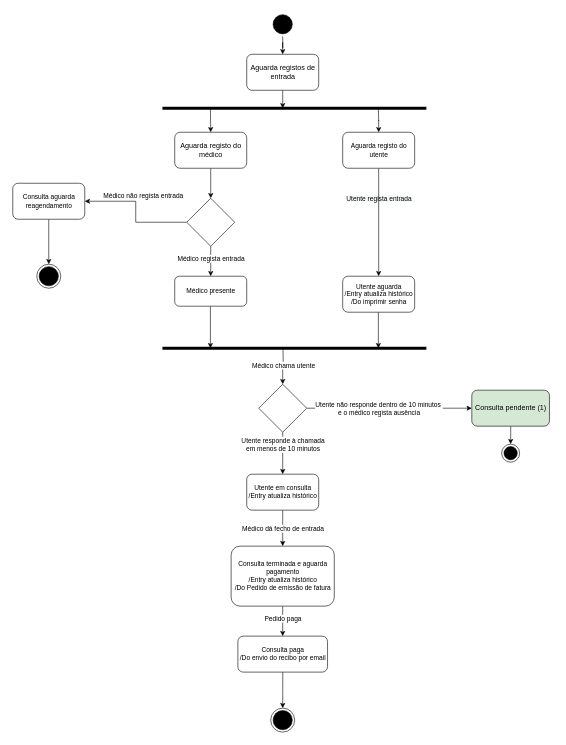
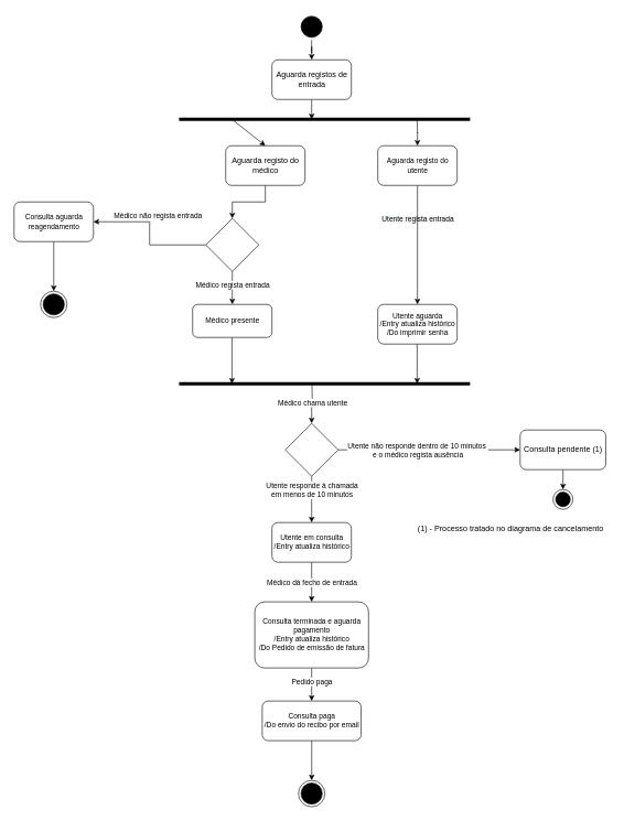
  <mxCell id="0" />
  <mxCell id="1" parent="0" />
  <mxCell id="2" style="edgeStyle=orthogonalEdgeStyle;rounded=0;orthogonalLoop=1;jettySize=auto;html=1;fontSize=11;entryX=0.5;entryY=0;entryDx=0;entryDy=0;" parent="1" target="46" edge="1"><mxGeometry relative="1" as="geometry"><mxPoint x="630" y="180" as="sourcePoint" /><mxPoint x="630" y="220" as="targetPoint" /></mxGeometry></mxCell>
  <mxCell id="3" style="edgeStyle=orthogonalEdgeStyle;rounded=0;orthogonalLoop=1;jettySize=auto;html=1;" parent="1" source="4" target="42" edge="1"><mxGeometry relative="1" as="geometry"><mxPoint x="470.5" y="100" as="targetPoint" /></mxGeometry></mxCell>
  <mxCell id="4" value="" style="ellipse;html=1;shape=startState;fillColor=#000000;fontSize=11;" parent="1" vertex="1"><mxGeometry x="450.5" y="20" width="40" height="40" as="geometry" /></mxCell>
  <mxCell id="5" style="edgeStyle=orthogonalEdgeStyle;rounded=0;orthogonalLoop=1;jettySize=auto;html=1;fontSize=11;entryX=0.5;entryY=0;entryDx=0;entryDy=0;" parent="1" target="21" edge="1"><mxGeometry relative="1" as="geometry"><mxPoint x="462.5" y="930" as="targetPoint" /><mxPoint x="471" y="580" as="sourcePoint" /></mxGeometry></mxCell>
  <mxCell id="6" value="Médico chama utente" style="edgeLabel;html=1;align=center;verticalAlign=middle;resizable=0;points=[];fontSize=11;" parent="5" vertex="1" connectable="0"><mxGeometry x="-0.24" y="-4" relative="1" as="geometry"><mxPoint x="4" y="5.83" as="offset" /></mxGeometry></mxCell>
  <mxCell id="7" style="edgeStyle=orthogonalEdgeStyle;rounded=0;orthogonalLoop=1;jettySize=auto;html=1;" parent="1" source="8" edge="1"><mxGeometry relative="1" as="geometry"><mxPoint x="630" y="580" as="targetPoint" /></mxGeometry></mxCell>
  <mxCell id="8" value="Utente aguarda&lt;br&gt;/Entry atualiza histórico&lt;br&gt;/Do imprimir senha" style="rounded=1;whiteSpace=wrap;html=1;fontSize=11;" parent="1" vertex="1"><mxGeometry x="570.5" y="460" width="120" height="60" as="geometry" /></mxCell>
  <mxCell id="9" style="edgeStyle=orthogonalEdgeStyle;rounded=0;orthogonalLoop=1;jettySize=auto;html=1;fontSize=11;entryX=0.5;entryY=0;entryDx=0;entryDy=0;" parent="1" source="10" target="16" edge="1"><mxGeometry relative="1" as="geometry"><mxPoint x="470.5" y="810" as="targetPoint" /></mxGeometry></mxCell>
  <mxCell id="10" value="Utente em consulta&lt;br&gt;/Entry atualiza histórico" style="rounded=1;whiteSpace=wrap;html=1;fontSize=11;" parent="1" vertex="1"><mxGeometry x="410.5" y="790" width="120" height="60" as="geometry" /></mxCell>
  <mxCell id="11" style="edgeStyle=orthogonalEdgeStyle;rounded=0;orthogonalLoop=1;jettySize=auto;html=1;fontSize=11;entryX=0.5;entryY=0;entryDx=0;entryDy=0;" parent="1" source="12" target="18" edge="1"><mxGeometry relative="1" as="geometry"><mxPoint x="470.5" y="1210" as="targetPoint" /></mxGeometry></mxCell>
  <mxCell id="12" value="Consulta paga&lt;br&gt;/Do envio do recibo por email" style="rounded=1;whiteSpace=wrap;html=1;fontSize=11;" parent="1" vertex="1"><mxGeometry x="395.75" y="1060" width="149.5" height="60" as="geometry" /></mxCell>
  <mxCell id="13" value="&lt;span style=&quot;background-color: rgb(248 , 249 , 250) ; font-size: 11px&quot;&gt;Utente regista entrada&lt;/span&gt;" style="edgeLabel;html=1;align=center;verticalAlign=middle;resizable=0;points=[];fontSize=11;" parent="1" vertex="1" connectable="0"><mxGeometry x="630.5" y="330" as="geometry" /></mxCell>
  <mxCell id="14" value="Médico dá fecho de entrada" style="edgeLabel;html=1;align=center;verticalAlign=middle;resizable=0;points=[];fontSize=11;" parent="1" vertex="1" connectable="0"><mxGeometry x="470.5" y="880" as="geometry" /></mxCell>
  <mxCell id="15" style="edgeStyle=orthogonalEdgeStyle;rounded=0;orthogonalLoop=1;jettySize=auto;html=1;fontSize=11;entryX=0.5;entryY=0;entryDx=0;entryDy=0;" parent="1" source="16" target="12" edge="1"><mxGeometry relative="1" as="geometry"><mxPoint x="470.5" y="1060" as="targetPoint" /></mxGeometry></mxCell>
  <mxCell id="16" value="Consulta terminada e aguarda pagamento&lt;br&gt;/Entry atualiza histórico&lt;br&gt;/Do Pedido de emissão de fatura" style="rounded=1;whiteSpace=wrap;html=1;fontSize=11;" parent="1" vertex="1"><mxGeometry x="384.5" y="910" width="172" height="100" as="geometry" /></mxCell>
  <mxCell id="17" value="Pedido paga" style="edgeLabel;html=1;align=center;verticalAlign=middle;resizable=0;points=[];fontSize=11;" parent="1" vertex="1" connectable="0"><mxGeometry x="470.5" y="1030" as="geometry" /></mxCell>
  <mxCell id="18" value="" style="ellipse;html=1;shape=endState;fillColor=#000000;fontSize=11;" parent="1" vertex="1"><mxGeometry x="450.5" y="1180" width="40" height="40" as="geometry" /></mxCell>
  <mxCell id="19" style="edgeStyle=orthogonalEdgeStyle;rounded=0;orthogonalLoop=1;jettySize=auto;html=1;entryX=0;entryY=0.5;entryDx=0;entryDy=0;" parent="1" source="21" target="23" edge="1"><mxGeometry relative="1" as="geometry"><mxPoint x="680.5" y="680" as="targetPoint" /></mxGeometry></mxCell>
  <mxCell id="20" style="edgeStyle=orthogonalEdgeStyle;rounded=0;orthogonalLoop=1;jettySize=auto;html=1;entryX=0.5;entryY=0;entryDx=0;entryDy=0;" parent="1" source="21" target="10" edge="1"><mxGeometry relative="1" as="geometry" /></mxCell>
  <mxCell id="21" value="" style="rhombus;whiteSpace=wrap;html=1;" parent="1" vertex="1"><mxGeometry x="430.5" y="640" width="80" height="80" as="geometry" /></mxCell>
  <mxCell id="22" style="edgeStyle=orthogonalEdgeStyle;rounded=0;orthogonalLoop=1;jettySize=auto;html=1;" parent="1" source="23" target="24" edge="1"><mxGeometry relative="1" as="geometry"><mxPoint x="800.5" y="870" as="targetPoint" /></mxGeometry></mxCell>
- <mxCell id="23" value="Consulta pendente (1)" style="rounded=1;whiteSpace=wrap;html=1;fillColor=#d5e8d4;" parent="1" vertex="1"><mxGeometry x="785.75" y="650" width="129.5" height="60" as="geometry" /></mxCell>
+ <mxCell id="23" value="Consulta pendente (1)" style="rounded=1;whiteSpace=wrap;html=1;" parent="1" vertex="1"><mxGeometry x="785.75" y="650" width="129.5" height="60" as="geometry" /></mxCell>
  <mxCell id="24" value="" style="ellipse;html=1;shape=endState;fillColor=#000000;" parent="1" vertex="1"><mxGeometry x="835.5" y="740" width="30" height="30" as="geometry" /></mxCell>
  <mxCell id="25" value="Utente não responde dentro de 10 minutos&amp;nbsp;&lt;br&gt;e o médico regista ausência" style="edgeLabel;html=1;align=center;verticalAlign=middle;resizable=0;points=[];" parent="1" vertex="1" connectable="0"><mxGeometry x="630.5" y="680.003" as="geometry" /></mxCell>
+ <mxCell id="26" value="(1) - Processo tratado no diagrama de cancelamento" style="text;html=1;align=center;verticalAlign=middle;resizable=0;points=[];autosize=1;" parent="1" vertex="1"><mxGeometry x="620.5" y="790" width="300" height="20" as="geometry" /></mxCell>
  <mxCell id="27" value="Utente responde à chamada&lt;br&gt;em menos de 10 minutos" style="edgeLabel;html=1;align=center;verticalAlign=middle;resizable=0;points=[];" parent="1" vertex="1" connectable="0"><mxGeometry x="470.5" y="740.003" as="geometry" /></mxCell>
  <mxCell id="28" value="" style="endArrow=none;html=1;strokeWidth=5;" parent="1" edge="1"><mxGeometry width="50" height="50" relative="1" as="geometry"><mxPoint x="270" y="180" as="sourcePoint" /><mxPoint x="710" y="180" as="targetPoint" /></mxGeometry></mxCell>
  <mxCell id="29" value="" style="endArrow=classic;html=1;entryX=0.5;entryY=0;entryDx=0;entryDy=0;exitX=0.5;exitY=1;exitDx=0;exitDy=0;" parent="1" source="37" target="32" edge="1"><mxGeometry width="50" height="50" relative="1" as="geometry"><mxPoint x="350.5" y="420" as="sourcePoint" /><mxPoint x="350.5" y="300" as="targetPoint" /></mxGeometry></mxCell>
  <mxCell id="30" value="Médico regista entrada" style="edgeLabel;html=1;align=center;verticalAlign=middle;resizable=0;points=[];" parent="29" vertex="1" connectable="0"><mxGeometry x="-0.449" y="-2" relative="1" as="geometry"><mxPoint x="2" y="6" as="offset" /></mxGeometry></mxCell>
  <mxCell id="31" style="edgeStyle=orthogonalEdgeStyle;rounded=0;orthogonalLoop=1;jettySize=auto;html=1;" parent="1" source="32" edge="1"><mxGeometry relative="1" as="geometry"><mxPoint x="350" y="580" as="targetPoint" /></mxGeometry></mxCell>
  <mxCell id="32" value="Médico presente" style="rounded=1;whiteSpace=wrap;html=1;fontSize=11;" parent="1" vertex="1"><mxGeometry x="290.5" y="460" width="120" height="50" as="geometry" /></mxCell>
  <mxCell id="33" value="" style="endArrow=none;html=1;strokeWidth=5;" parent="1" edge="1"><mxGeometry width="50" height="50" relative="1" as="geometry"><mxPoint x="270" y="580" as="sourcePoint" /><mxPoint x="710" y="580" as="targetPoint" /></mxGeometry></mxCell>
  <mxCell id="34" value="" style="endArrow=classic;html=1;entryX=0.5;entryY=0;entryDx=0;entryDy=0;" parent="1" target="44" edge="1"><mxGeometry width="50" height="50" relative="1" as="geometry"><mxPoint x="350" y="180" as="sourcePoint" /><mxPoint x="351" y="220" as="targetPoint" /></mxGeometry></mxCell>
  <mxCell id="35" style="edgeStyle=orthogonalEdgeStyle;rounded=0;orthogonalLoop=1;jettySize=auto;html=1;entryX=1;entryY=0.5;entryDx=0;entryDy=0;exitX=0;exitY=0.5;exitDx=0;exitDy=0;" parent="1" source="37" target="39" edge="1"><mxGeometry relative="1" as="geometry"><mxPoint x="70.5" y="340" as="targetPoint" /><mxPoint x="290.5" y="370" as="sourcePoint" /></mxGeometry></mxCell>
  <mxCell id="36" value="Médico não regista entrada" style="edgeLabel;html=1;align=center;verticalAlign=middle;resizable=0;points=[];" parent="35" vertex="1" connectable="0"><mxGeometry x="0.367" y="2" relative="1" as="geometry"><mxPoint x="32.29" y="-12" as="offset" /></mxGeometry></mxCell>
  <mxCell id="37" value="" style="rhombus;whiteSpace=wrap;html=1;" parent="1" vertex="1"><mxGeometry x="310.5" y="330" width="80" height="80" as="geometry" /></mxCell>
  <mxCell id="38" style="edgeStyle=orthogonalEdgeStyle;rounded=0;orthogonalLoop=1;jettySize=auto;html=1;" parent="1" source="39" target="40" edge="1"><mxGeometry relative="1" as="geometry"><mxPoint x="80.5" y="450" as="targetPoint" /></mxGeometry></mxCell>
  <mxCell id="39" value="Consulta aguarda reagendamento" style="rounded=1;whiteSpace=wrap;html=1;fontSize=11;" parent="1" vertex="1"><mxGeometry x="20.5" y="305" width="120" height="60" as="geometry" /></mxCell>
  <mxCell id="40" value="" style="ellipse;html=1;shape=endState;fillColor=#000000;" parent="1" vertex="1"><mxGeometry x="60.5" y="440" width="40" height="40" as="geometry" /></mxCell>
  <mxCell id="41" style="edgeStyle=orthogonalEdgeStyle;rounded=0;orthogonalLoop=1;jettySize=auto;html=1;" parent="1" source="42" edge="1"><mxGeometry relative="1" as="geometry"><mxPoint x="470.5" y="180" as="targetPoint" /></mxGeometry></mxCell>
  <mxCell id="42" value="Aguarda registos de entrada" style="rounded=1;whiteSpace=wrap;html=1;" parent="1" vertex="1"><mxGeometry x="410.5" y="90" width="120" height="60" as="geometry" /></mxCell>
  <mxCell id="43" style="edgeStyle=orthogonalEdgeStyle;rounded=0;orthogonalLoop=1;jettySize=auto;html=1;entryX=0.5;entryY=0;entryDx=0;entryDy=0;" parent="1" source="44" target="37" edge="1"><mxGeometry relative="1" as="geometry" /></mxCell>
- <mxCell id="44" value="Aguarda registo do médico" style="rounded=1;whiteSpace=wrap;html=1;" parent="1" vertex="1"><mxGeometry x="290.5" y="220" width="120" height="60" as="geometry" /></mxCell>
+ <mxCell id="44" value="Aguarda registo do médico" style="rounded=1;whiteSpace=wrap;html=1;" parent="1" vertex="1"><mxGeometry x="340.5" y="220" width="120" height="60" as="geometry" /></mxCell>
  <mxCell id="45" style="edgeStyle=orthogonalEdgeStyle;rounded=0;orthogonalLoop=1;jettySize=auto;html=1;entryX=0.5;entryY=0;entryDx=0;entryDy=0;" parent="1" source="46" target="8" edge="1"><mxGeometry relative="1" as="geometry" /></mxCell>
  <mxCell id="46" value="Aguarda registo do&lt;br&gt;utente" style="rounded=1;whiteSpace=wrap;html=1;fontSize=11;" parent="1" vertex="1"><mxGeometry x="570.5" y="220" width="120" height="60" as="geometry" /></mxCell>
